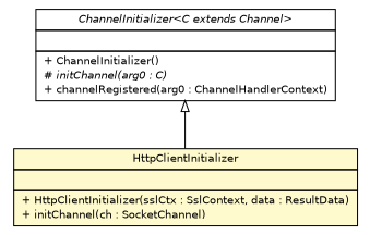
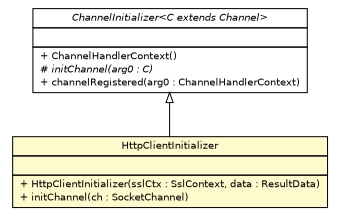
  digraph {
    nodesep=0.25
    ranksep=0.5
    node [fontcolor=black fontname=Helvetica fontsize=10.0 shape=plaintext]
    n1 [label=<<table title="com.xley.lfosc.http.client.HttpClientInitializer" border="0" cellborder="1" cellspacing="0" cellpadding="2" port="p" bgcolor="lemonChiffon" href="./HttpClientInitializer.html"> 		<tr><td><table border="0" cellspacing="0" cellpadding="1"> <tr><td align="center" balign="center"> HttpClientInitializer </td></tr> 		</table></td></tr> 		<tr><td><table border="0" cellspacing="0" cellpadding="1"> <tr><td align="left" balign="left">  </td></tr> 		</table></td></tr> 		<tr><td><table border="0" cellspacing="0" cellpadding="1"> <tr><td align="left" balign="left"> + HttpClientInitializer(sslCtx : SslContext, data : ResultData) </td></tr> <tr><td align="left" balign="left"> + initChannel(ch : SocketChannel) </td></tr> 		</table></td></tr> 		</table>>]
-   n2 [label=<<table title="io.netty.channel.ChannelInitializer" border="0" cellborder="1" cellspacing="0" cellpadding="2" port="p" href="http://java.sun.com/j2se/1.4.2/docs/api/io/netty/channel/ChannelInitializer.html"> 		<tr><td><table border="0" cellspacing="0" cellpadding="1"> <tr><td align="center" balign="center"><font face="Helvetica-Oblique"> ChannelInitializer&lt;C extends Channel&gt; </font></td></tr> 		</table></td></tr> 		<tr><td><table border="0" cellspacing="0" cellpadding="1"> <tr><td align="left" balign="left">  </td></tr> 		</table></td></tr> 		<tr><td><table border="0" cellspacing="0" cellpadding="1"> <tr><td align="left" balign="left"> + ChannelInitializer() </td></tr> <tr><td align="left" balign="left"><font face="Helvetica-Oblique" point-size="10.0"> # initChannel(arg0 : C) </font></td></tr> <tr><td align="left" balign="left"> + channelRegistered(arg0 : ChannelHandlerContext) </td></tr> 		</table></td></tr> 		</table>>]
+   n2 [label=<<table title="io.netty.channel.ChannelInitializer" border="0" cellborder="1" cellspacing="0" cellpadding="2" port="p" href="http://java.sun.com/j2se/1.4.2/docs/api/io/netty/channel/ChannelInitializer.html"> 		<tr><td><table border="0" cellspacing="0" cellpadding="1"> <tr><td align="center" balign="center"><font face="Helvetica-Oblique"> ChannelInitializer&lt;C extends Channel&gt; </font></td></tr> 		</table></td></tr> 		<tr><td><table border="0" cellspacing="0" cellpadding="1"> <tr><td align="left" balign="left">  </td></tr> 		</table></td></tr> 		<tr><td><table border="0" cellspacing="0" cellpadding="1"> <tr><td align="left" balign="left"> + ChannelHandlerContext() </td></tr> <tr><td align="left" balign="left"><font face="Helvetica-Oblique" point-size="10.0"> # initChannel(arg0 : C) </font></td></tr> <tr><td align="left" balign="left"> + channelRegistered(arg0 : ChannelHandlerContext) </td></tr> 		</table></td></tr> 		</table>>]
    n2 -> n1 [arrowtail=empty dir=back fontname=Helvetica fontsize=10 headport=p labelfontname=Helvetica labelfontsize=10 tailport=p]
  }
